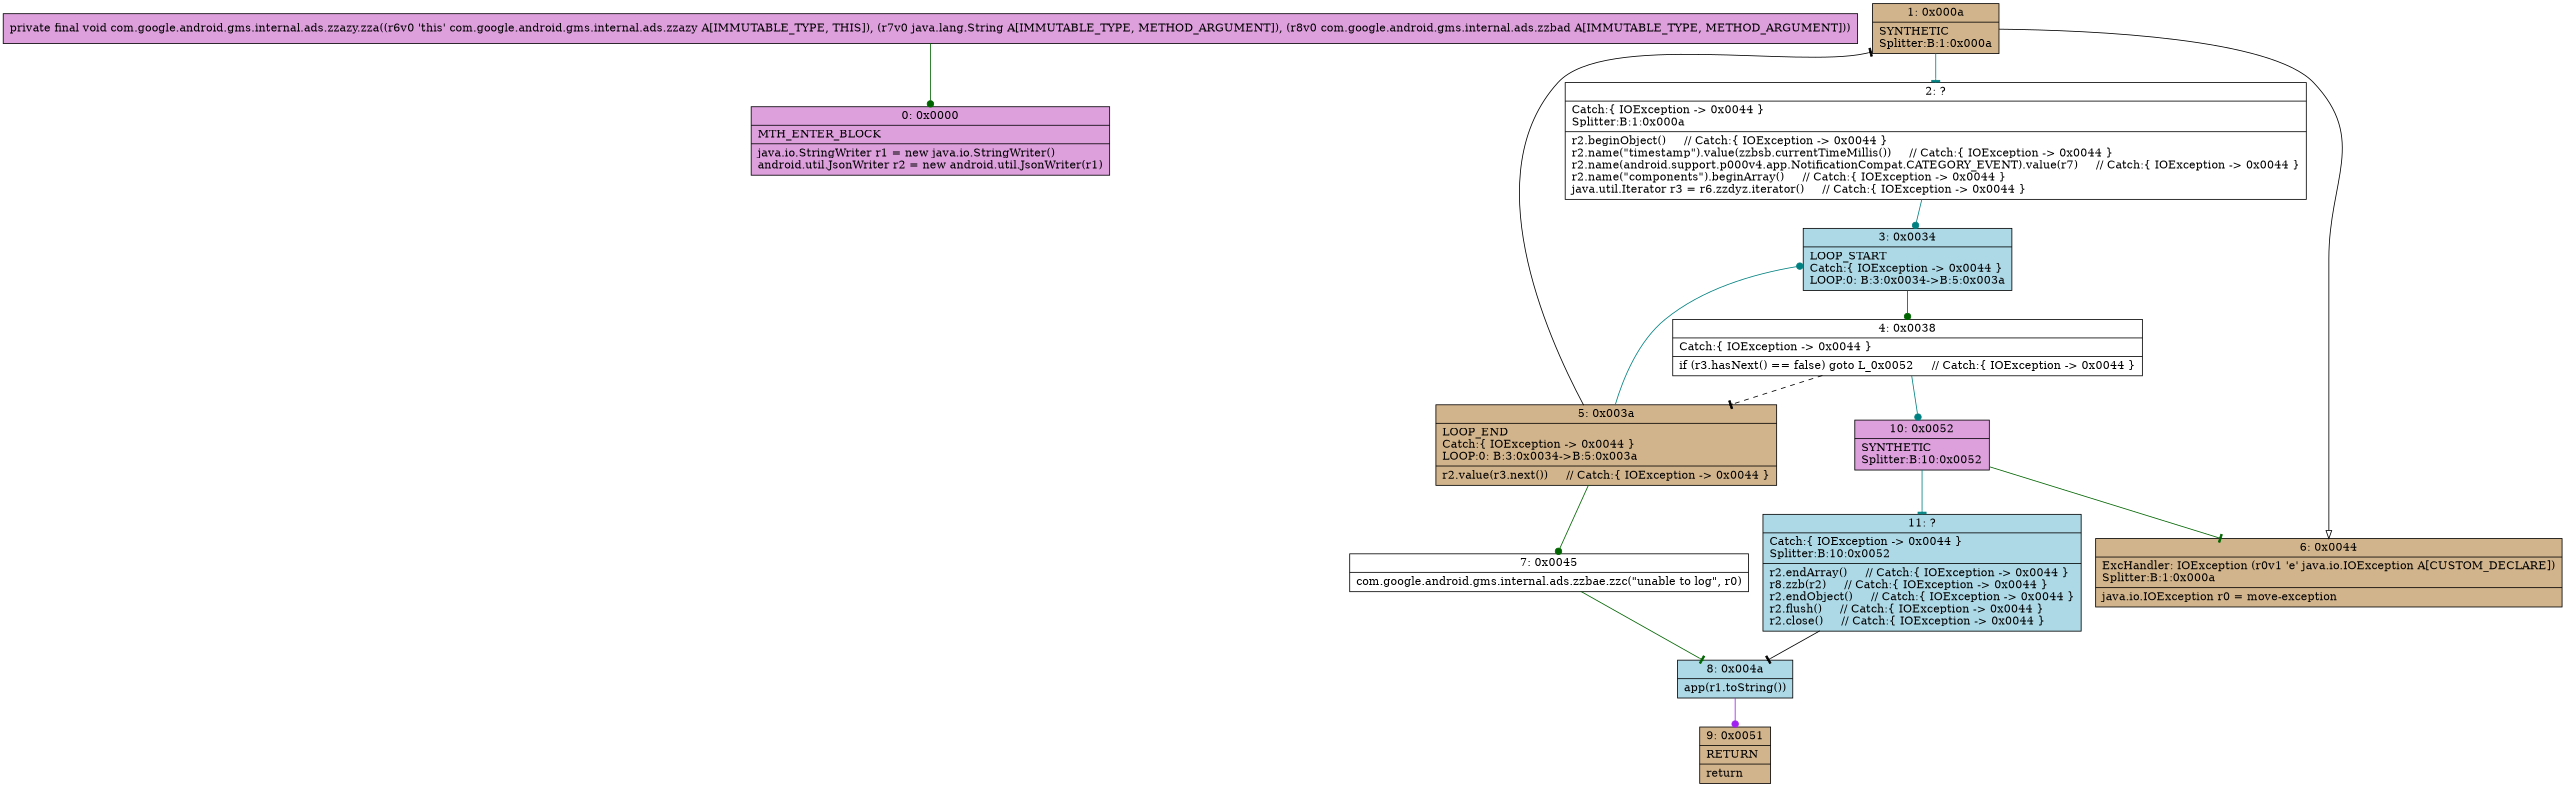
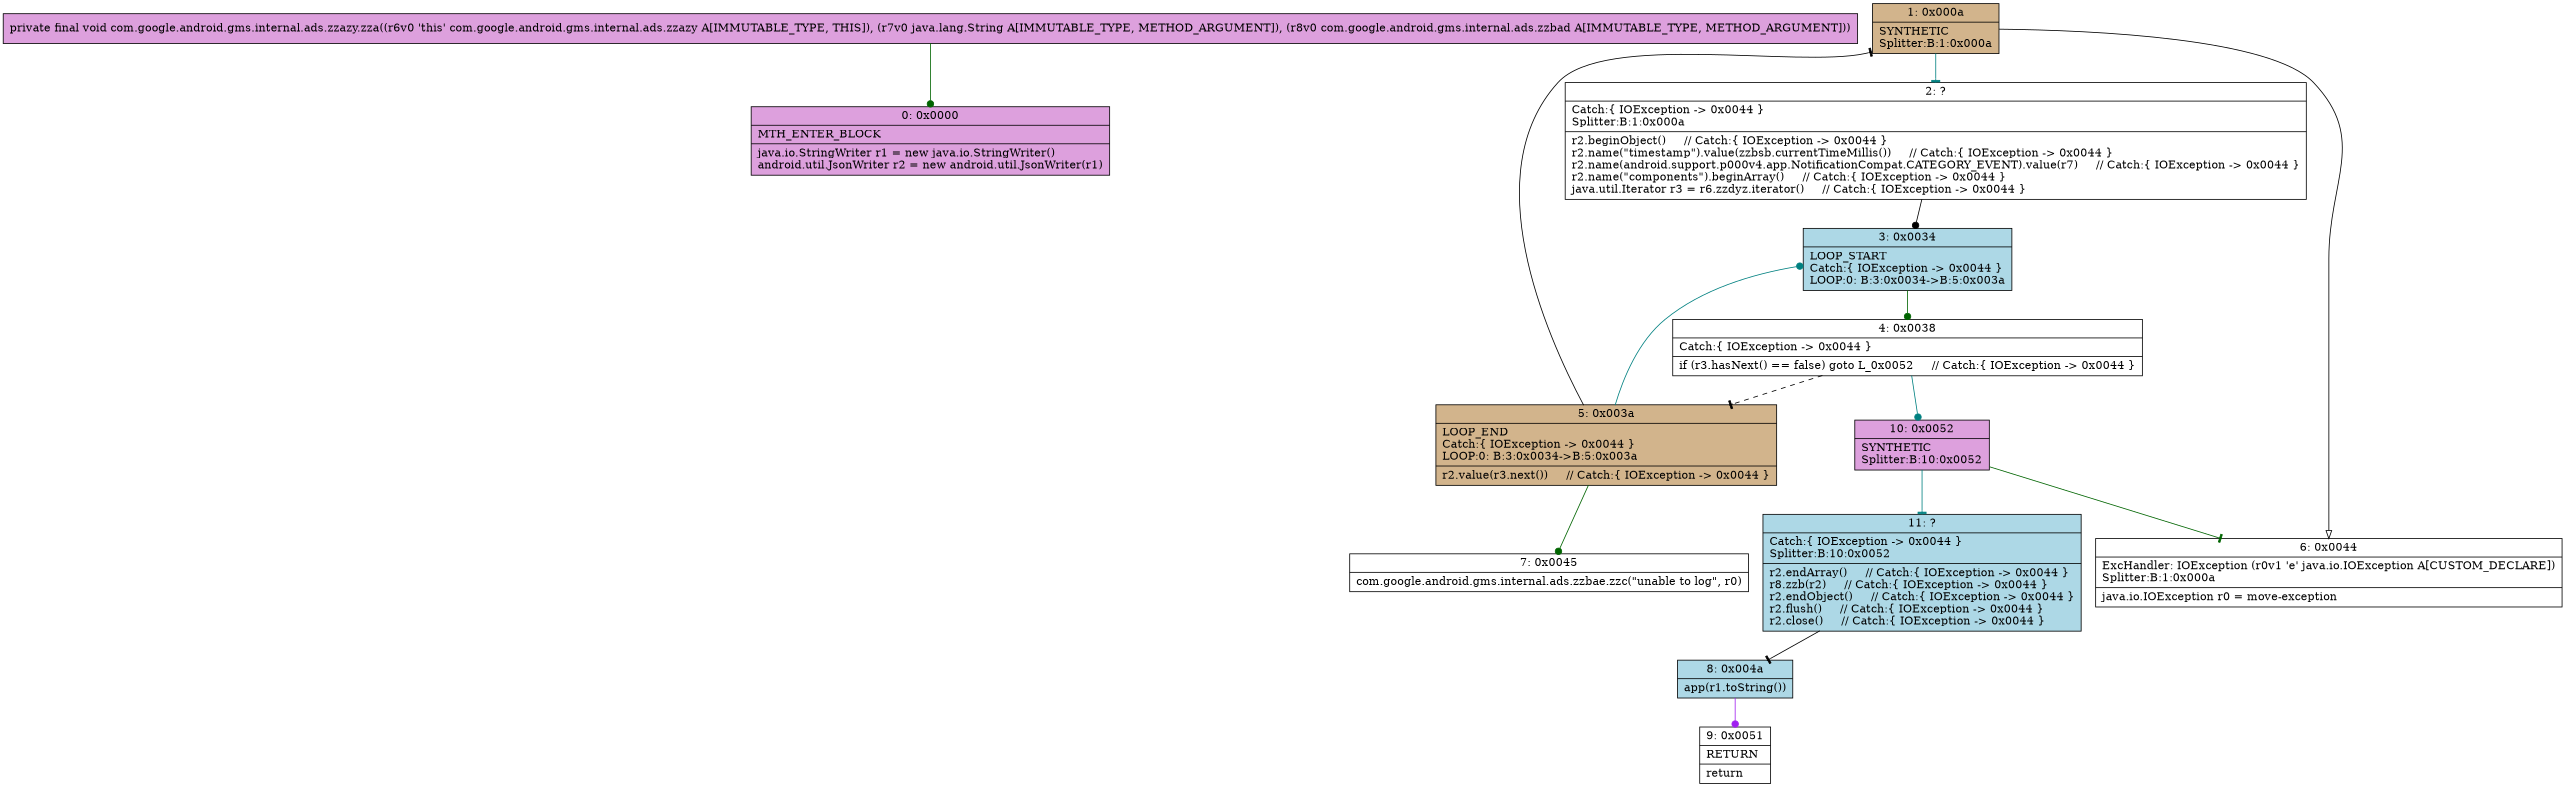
  digraph {
    node [fillcolor=tan shape=record style=filled]
    edge [arrowhead=tee color=teal]
    n1 [fillcolor=plum label="{0\:\ 0x0000|MTH_ENTER_BLOCK\l|java.io.StringWriter r1 = new java.io.StringWriter()\landroid.util.JsonWriter r2 = new android.util.JsonWriter(r1)\l}"]
    n2 [label="{1\:\ 0x000a|SYNTHETIC\lSplitter:B:1:0x000a\l}"]
    n3 [fillcolor=white label="{2\:\ ?|Catch:\{ IOException \-\> 0x0044 \}\lSplitter:B:1:0x000a\l|r2.beginObject()     \/\/ Catch:\{ IOException \-\> 0x0044 \}\lr2.name(\"timestamp\").value(zzbsb.currentTimeMillis())     \/\/ Catch:\{ IOException \-\> 0x0044 \}\lr2.name(android.support.p000v4.app.NotificationCompat.CATEGORY_EVENT).value(r7)     \/\/ Catch:\{ IOException \-\> 0x0044 \}\lr2.name(\"components\").beginArray()     \/\/ Catch:\{ IOException \-\> 0x0044 \}\ljava.util.Iterator r3 = r6.zzdyz.iterator()     \/\/ Catch:\{ IOException \-\> 0x0044 \}\l}"]
-   n4 [label="{6\:\ 0x0044|ExcHandler: IOException (r0v1 'e' java.io.IOException A[CUSTOM_DECLARE])\lSplitter:B:1:0x000a\l|java.io.IOException r0 = move\-exception\l}"]
+   n4 [fillcolor=white label="{6\:\ 0x0044|ExcHandler: IOException (r0v1 'e' java.io.IOException A[CUSTOM_DECLARE])\lSplitter:B:1:0x000a\l|java.io.IOException r0 = move\-exception\l}"]
    n5 [fillcolor=lightblue label="{3\:\ 0x0034|LOOP_START\lCatch:\{ IOException \-\> 0x0044 \}\lLOOP:0: B:3:0x0034\-\>B:5:0x003a\l}"]
    n6 [fillcolor=white label="{4\:\ 0x0038|Catch:\{ IOException \-\> 0x0044 \}\l|if (r3.hasNext() == false) goto L_0x0052     \/\/ Catch:\{ IOException \-\> 0x0044 \}\l}"]
    n7 [label="{5\:\ 0x003a|LOOP_END\lCatch:\{ IOException \-\> 0x0044 \}\lLOOP:0: B:3:0x0034\-\>B:5:0x003a\l|r2.value(r3.next())     \/\/ Catch:\{ IOException \-\> 0x0044 \}\l}"]
    n8 [fillcolor=plum label="{10\:\ 0x0052|SYNTHETIC\lSplitter:B:10:0x0052\l}"]
    n9 [fillcolor=white label="{7\:\ 0x0045|com.google.android.gms.internal.ads.zzbae.zzc(\"unable to log\", r0)\l}"]
    n10 [fillcolor=lightblue label="{11\:\ ?|Catch:\{ IOException \-\> 0x0044 \}\lSplitter:B:10:0x0052\l|r2.endArray()     \/\/ Catch:\{ IOException \-\> 0x0044 \}\lr8.zzb(r2)     \/\/ Catch:\{ IOException \-\> 0x0044 \}\lr2.endObject()     \/\/ Catch:\{ IOException \-\> 0x0044 \}\lr2.flush()     \/\/ Catch:\{ IOException \-\> 0x0044 \}\lr2.close()     \/\/ Catch:\{ IOException \-\> 0x0044 \}\l}"]
    n11 [fillcolor=lightblue label="{8\:\ 0x004a|app(r1.toString())\l}"]
-   n12 [label="{9\:\ 0x0051|RETURN\l|return\l}"]
+   n12 [fillcolor=white label="{9\:\ 0x0051|RETURN\l|return\l}"]
    n13 [fillcolor=plum label="{private final void com.google.android.gms.internal.ads.zzazy.zza((r6v0 'this' com.google.android.gms.internal.ads.zzazy A[IMMUTABLE_TYPE, THIS]), (r7v0 java.lang.String A[IMMUTABLE_TYPE, METHOD_ARGUMENT]), (r8v0 com.google.android.gms.internal.ads.zzbad A[IMMUTABLE_TYPE, METHOD_ARGUMENT])) }"]
    n2 -> n3
    n2 -> n4 [arrowhead=onormal color=black]
-   n3 -> n5 [arrowhead=dot]
+   n3 -> n5 [arrowhead=dot color=black]
    n5 -> n6 [arrowhead=dot color=darkgreen]
    n6 -> n7 [color=black style=dashed]
    n6 -> n8 [arrowhead=dot]
    n7 -> n2 [color=black]
    n7 -> n5 [arrowhead=dot]
    n7 -> n9 [arrowhead=dot color=darkgreen]
    n8 -> n4 [color=darkgreen]
    n8 -> n10
-   n9 -> n11 [color=darkgreen]
    n10 -> n11 [color=black]
    n11 -> n12 [arrowhead=dot color=purple]
    n13 -> n1 [arrowhead=dot color=darkgreen]
  }
